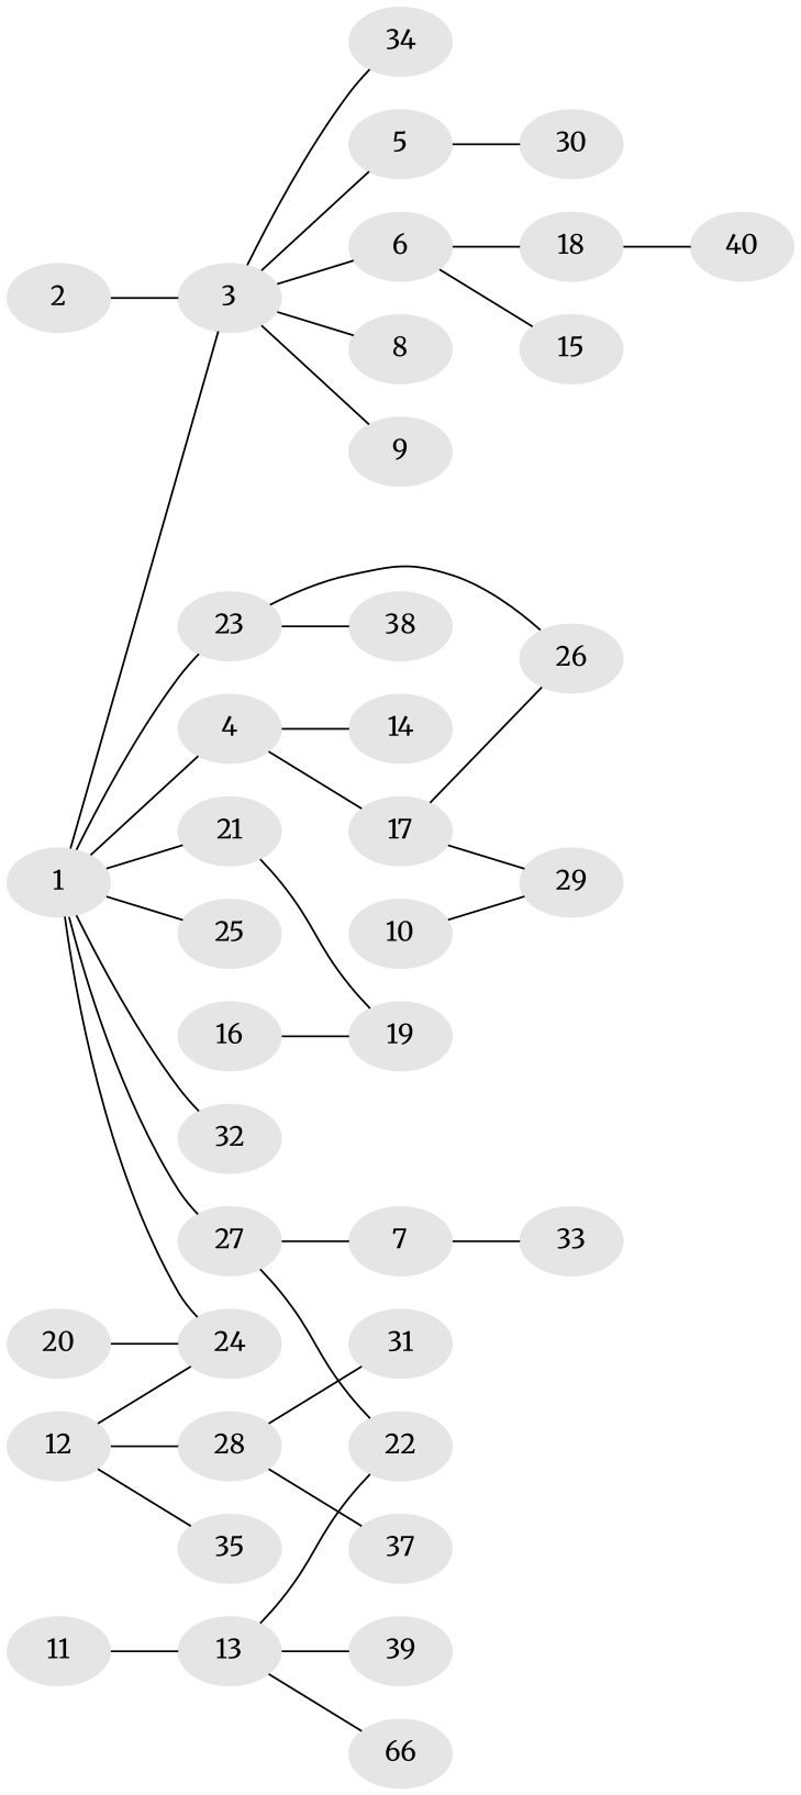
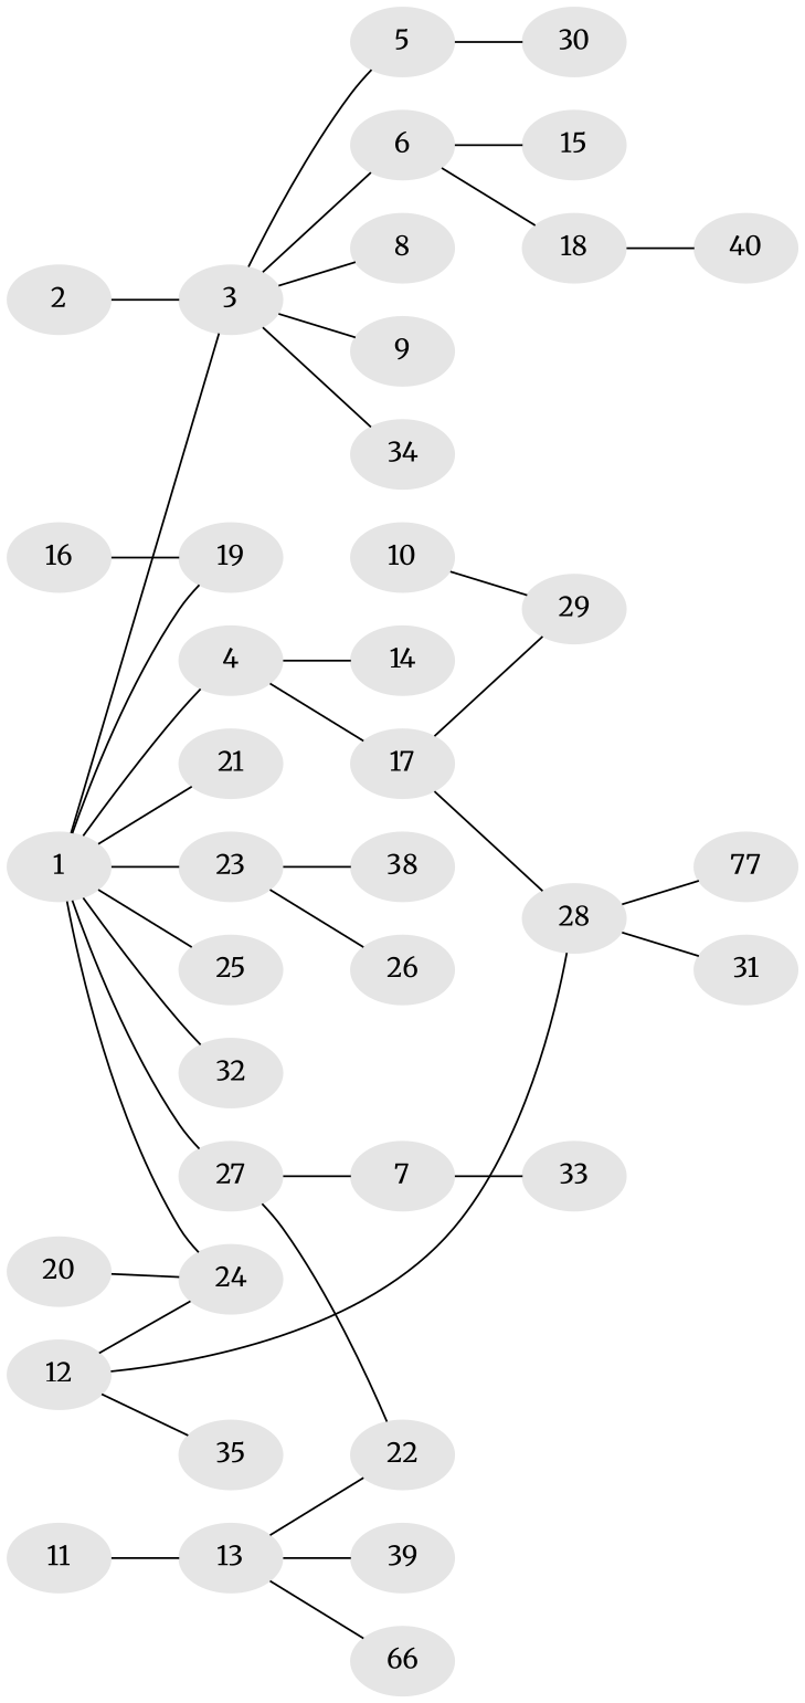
  graph {
    fontname=Merriweather
    rankdir=LR
    node [color=gray90 fontname=Merriweather style=filled]
    edge [fontname=Merriweather weight=1.0]
    1
    3
    4
    19
    21
    23
    24
    25
    27
    32
    5
    6
    8
    9
    34
    14
    17
    7
    33
    26
    38
    22
    2
    30
    15
    18
    29
    28
    40
    10
    11
    13
    n33 [label=66]
    39
    12
    35
    31
-   37
+   37 [label=77]
    16
    20
    1 -- 3
    1 -- 4
-   21 -- 19
+   1 -- 19
    1 -- 21
    1 -- 23
    1 -- 24
    1 -- 25
    1 -- 27
    1 -- 32
    3 -- 5
    3 -- 6
    3 -- 8
    3 -- 9
    3 -- 34
    4 -- 14
    4 -- 17
    23 -- 26
    23 -- 38
    27 -- 7
    27 -- 22
    5 -- 30
    6 -- 15
    6 -- 18
    17 -- 29
-   17 -- 26
+   17 -- 28
    7 -- 33
    2 -- 3
    18 -- 40
    28 -- 31
    28 -- 37
    10 -- 29
    11 -- 13
    13 -- 22
    13 -- n33
    13 -- 39
    12 -- 24
    12 -- 28
    12 -- 35
    16 -- 19
    20 -- 24
  }
